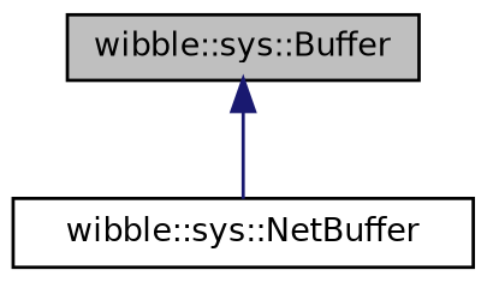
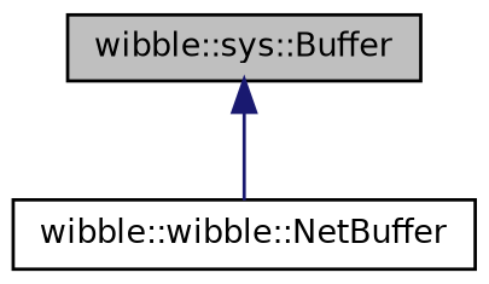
  digraph {
    node [color=black fontname=Helvetica fontsize=10 shape=record style=filled]
    n1 [fillcolor=grey75 fontcolor=black height=0.2 label="wibble::sys::Buffer" width=0.4]
-   n2 [fillcolor=white height=0.2 label="wibble::sys::NetBuffer" width=0.4]
+   n2 [fillcolor=white height=0.2 label="wibble::wibble::NetBuffer" width=0.4]
    n1 -> n2 [color=midnightblue dir=back fontname=Helvetica fontsize=10 labelfontname=Helvetica labelfontsize=10 style=solid]
  }
